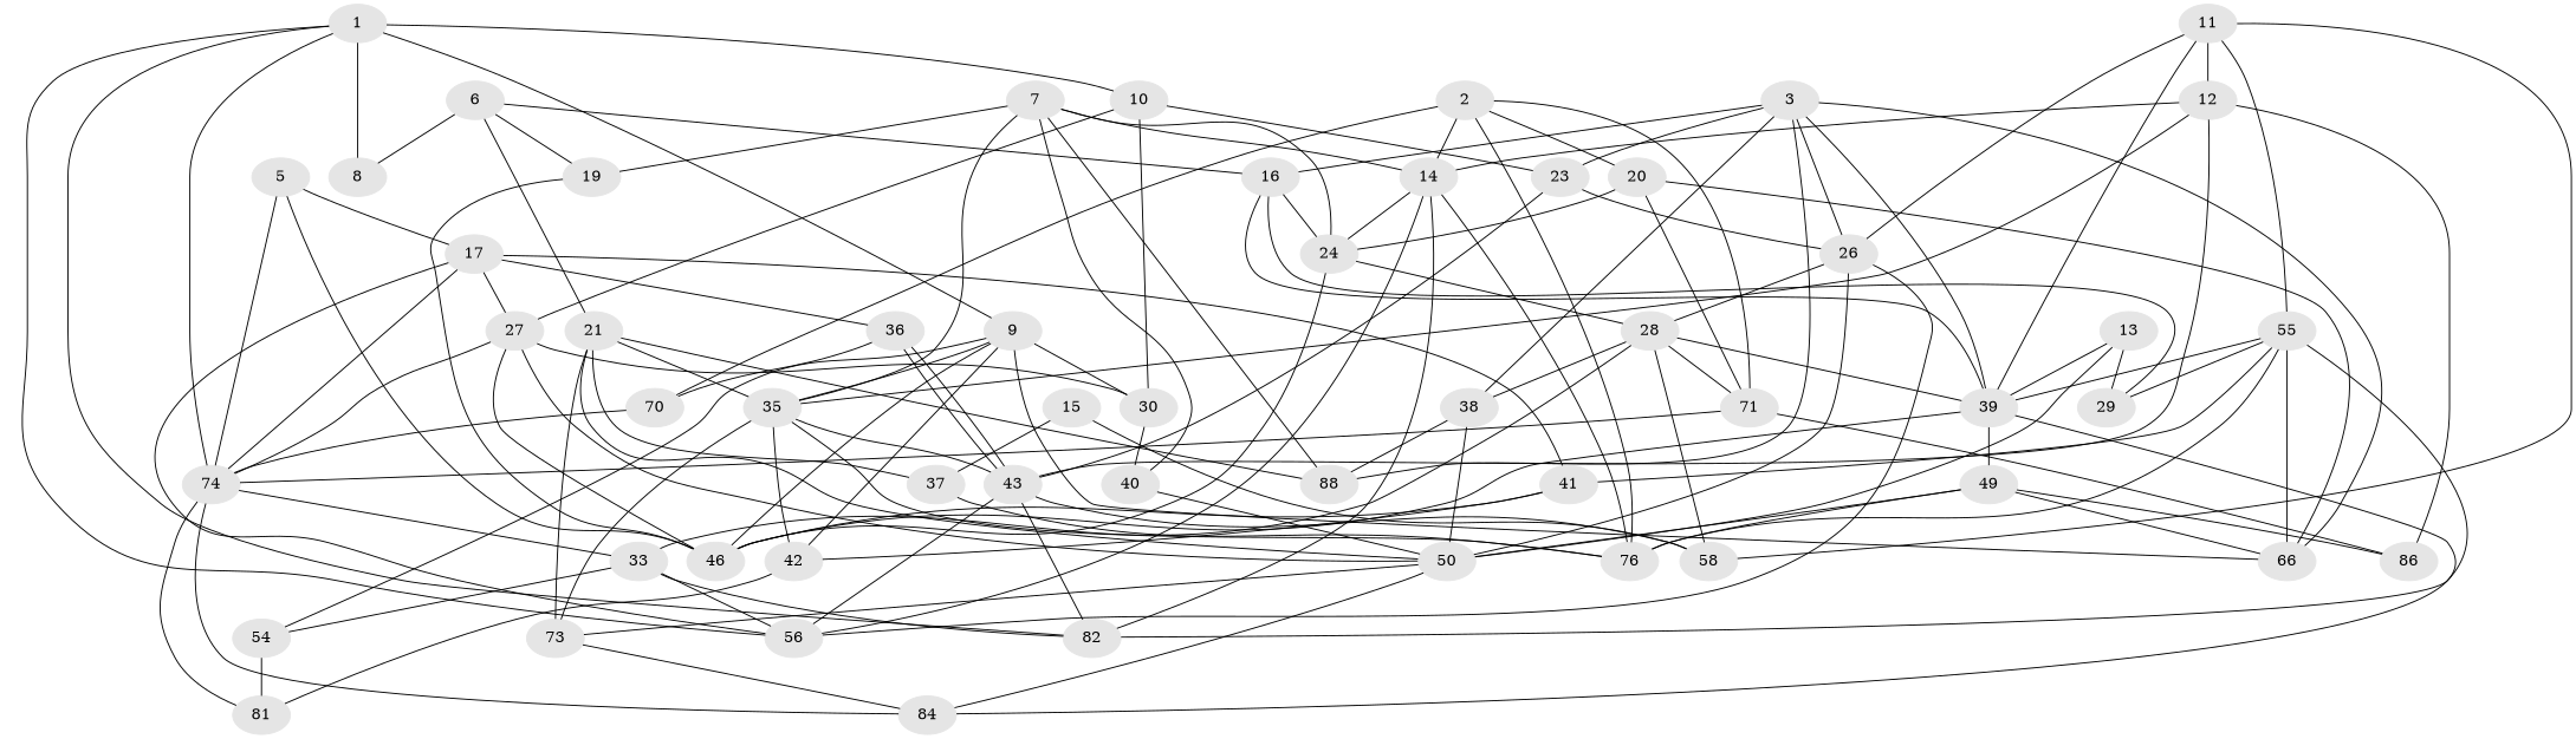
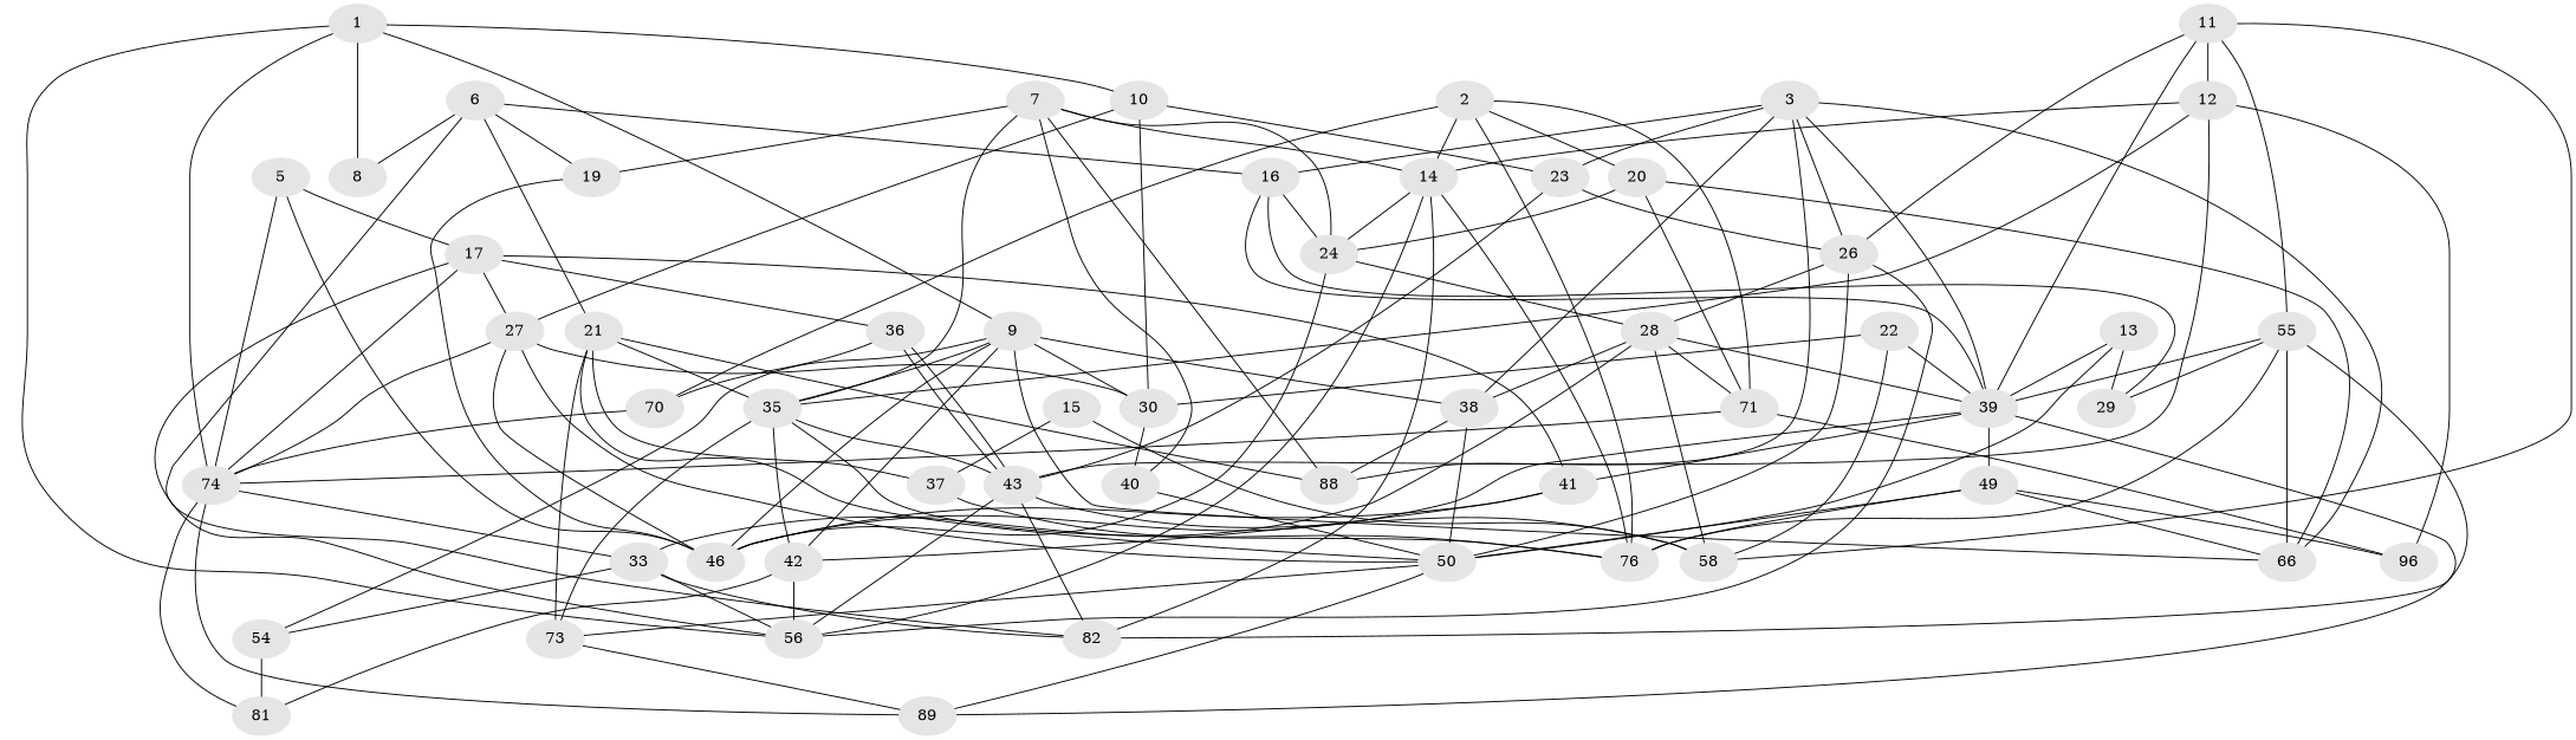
  graph {
    node [color=gray90 style=filled]
    1 [super="+34"]
    8
    9 [super="+52"]
    10
    56 [super="+84"]
    74 [super="+83"]
    38 [super="+45"]
    66 [super="+77"]
    46 [super="+59"]
    35 [super="+55"]
    30 [super="+60"]
    42 [super="+75"]
    54
    23
    27 [super="+44"]
    33
-   89 [label=84]
+   89
    81
    2 [super="+4"]
    14 [super="+62"]
    20
    70
    71 [super="+72"]
    76 [super="+79"]
    82
    24 [super="+65"]
-   86
+   86 [label=96]
    3 [super="+47"]
    16
    26 [super="+63"]
    39 [super="+51"]
    88
    29 [super="+64"]
    43 [super="+53"]
    50 [super="+85"]
    28 [super="+87"]
    49 [super="+69"]
    5 [super="+32"]
    17 [super="+80"]
    36
    41 [super="+48"]
    6 [super="+61"]
    19
    21 [super="+78"]
    37
    73
    7 [super="+18"]
    40
    11 [super="+68"]
    12 [super="+67"]
    n51 [label=55 super="+31"]
    58
    13
    15
+   22 [super="+57"]
    1 -- 8
    1 -- 9 [weight=2]
    1 -- 10
    1 -- 56
    1 -- 74
+   9 -- 38
    9 -- 66
    9 -- 46
    9 -- 35
    9 -- 30
    9 -- 42
    9 -- 54
    10 -- 30
    10 -- 23
    10 -- 27
    74 -- 33
    74 -- 89
    74 -- 81
    38 -- 88
    38 -- 50
    35 -- 42
    35 -- 76
    35 -- 43
    35 -- 73
    30 -- 40
+   42 -- 56
    42 -- 81
    54 -- 81
    23 -- 26
    23 -- 43
    27 -- 74
    27 -- 46
    27 -- 30
    27 -- 50
    33 -- 56
    33 -- 54
    33 -- 82
    2 -- 14
    2 -- 20
    2 -- 70 [weight=2]
    2 -- 71
    2 -- 76
    14 -- 56
    14 -- 76
    14 -- 82
    14 -- 24
    20 -- 66
    20 -- 71
    20 -- 24
    70 -- 74
    71 -- 74
    71 -- 86
    24 -- 46
    24 -- 28
    3 -- 38
    3 -- 66
    3 -- 23
    3 -- 16
    3 -- 26
    3 -- 39
    3 -- 88
    16 -- 24
    16 -- 39
    16 -- 29
    26 -- 56
    26 -- 50
    26 -- 28
    39 -- 46
    39 -- 89
    39 -- 49
    43 -- 56
    43 -- 82
    43 -- 58
    50 -- 89
    50 -- 73
    28 -- 38
    28 -- 33
    28 -- 71
    28 -- 39
    28 -- 58
    49 -- 66
    49 -- 76
    49 -- 86
    49 -- 50
    5 -- 74
    5 -- 46
    5 -- 17
    17 -- 56
    17 -- 74
    17 -- 27
    17 -- 36
    17 -- 41
    36 -- 70
    36 -- 43
    36 -- 43
    41 -- 46
    41 -- 42
    6 -- 8 [weight=2]
-   1 -- 82
+   6 -- 82
    6 -- 16
    6 -- 19
    6 -- 21
    19 -- 46
    21 -- 35
    21 -- 88
    21 -- 50
    21 -- 37
    21 -- 73
    37 -- 76
    73 -- 89
    7 -- 35
    7 -- 14
    7 -- 24
    7 -- 88
    7 -- 19
    7 -- 40
    40 -- 50
    11 -- 26
    11 -- 39
    11 -- 12
    11 -- n51
    11 -- 58
    12 -- 35
    12 -- 14
    12 -- 86
    12 -- 43
    n51 -- 66
    n51 -- 76
    n51 -- 82
    n51 -- 39
    n51 -- 29
-   n51 -- 41
+   39 -- 41
    13 -- 39
    13 -- 29
    13 -- 50
    15 -- 37
    15 -- 58
+   22 -- 30
+   22 -- 39
+   22 -- 58
  }
